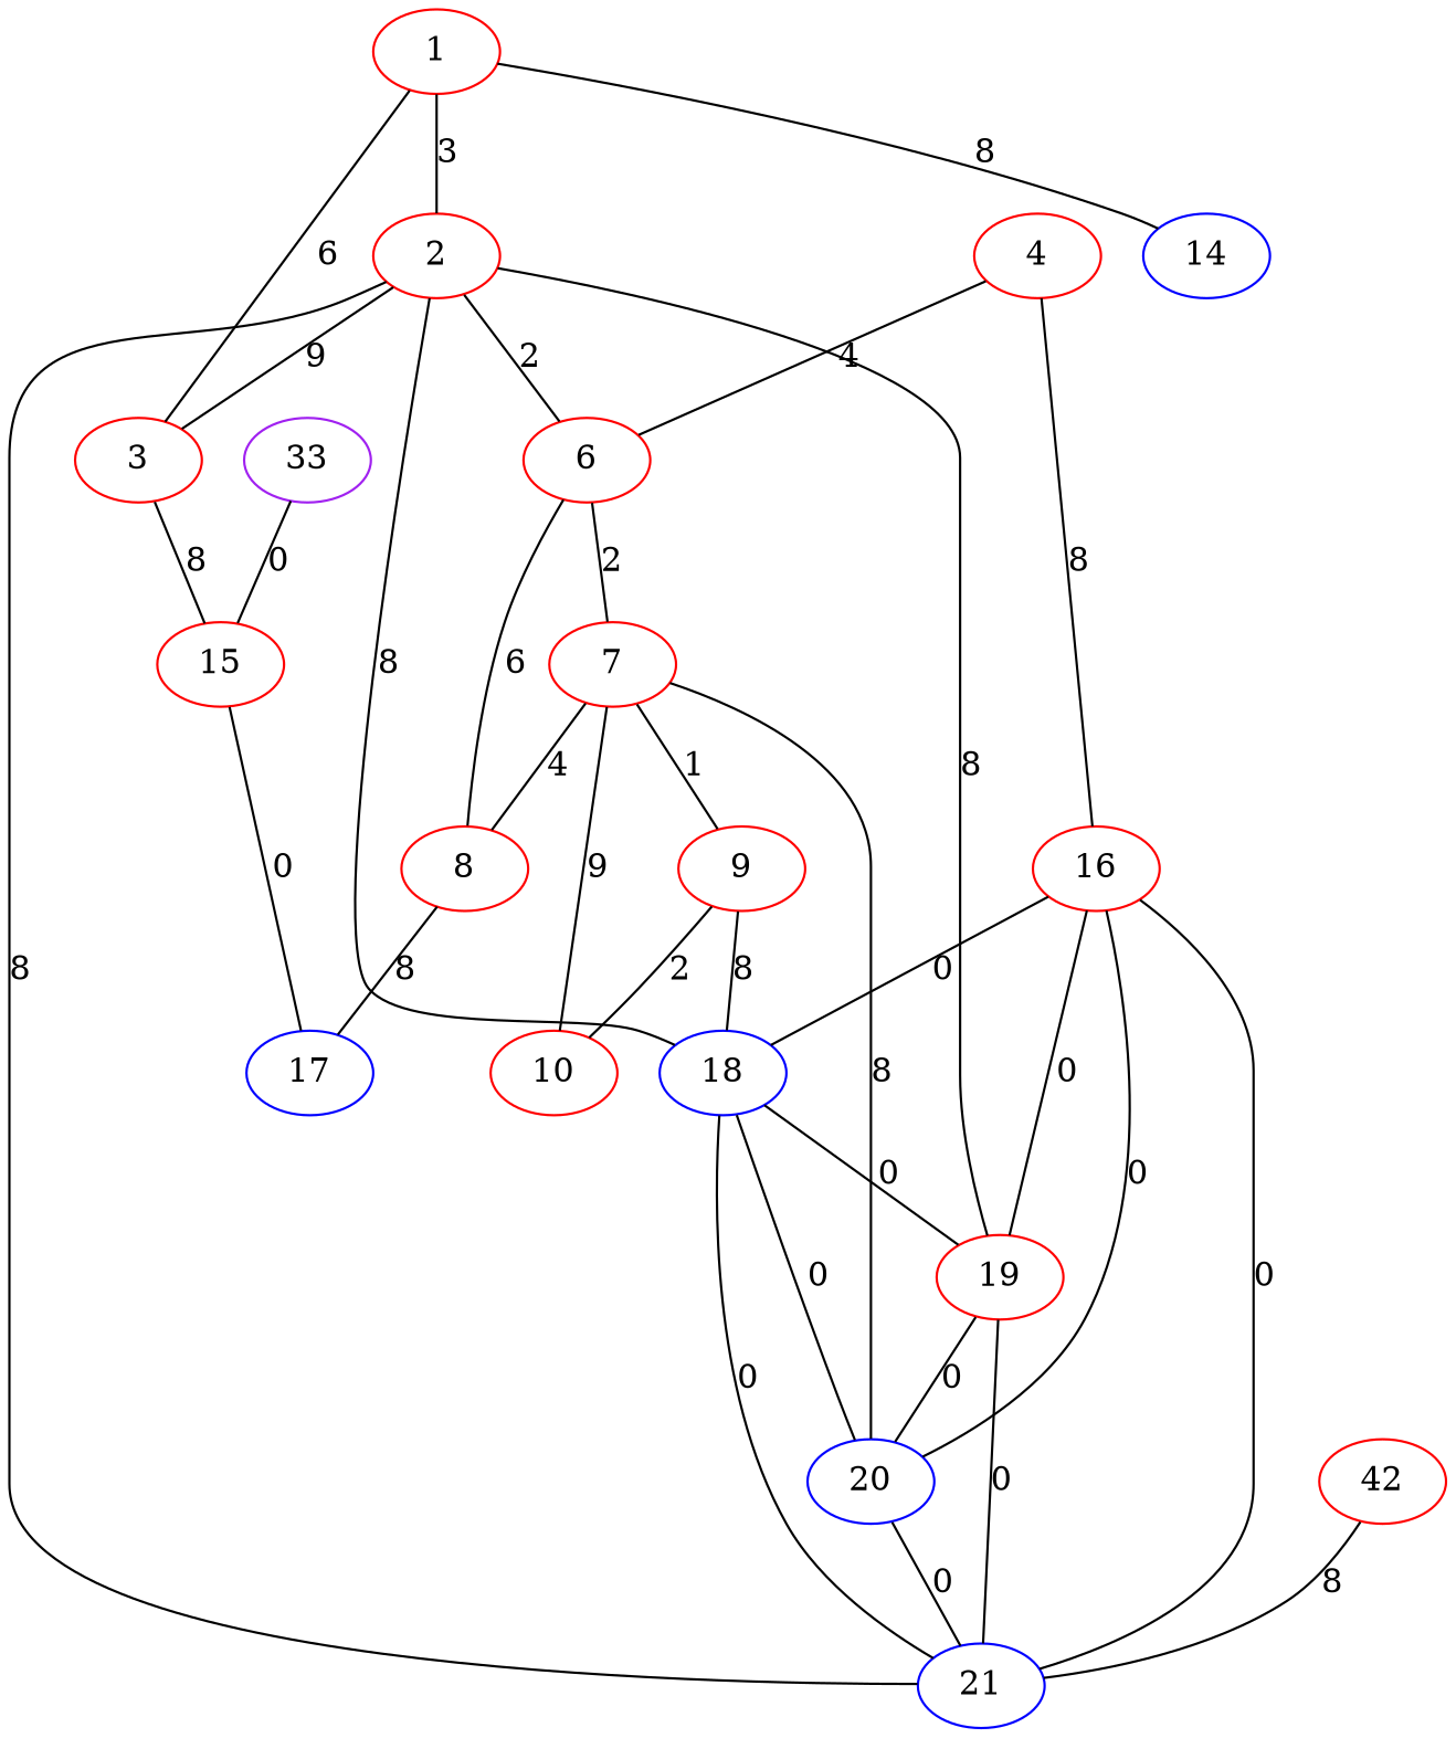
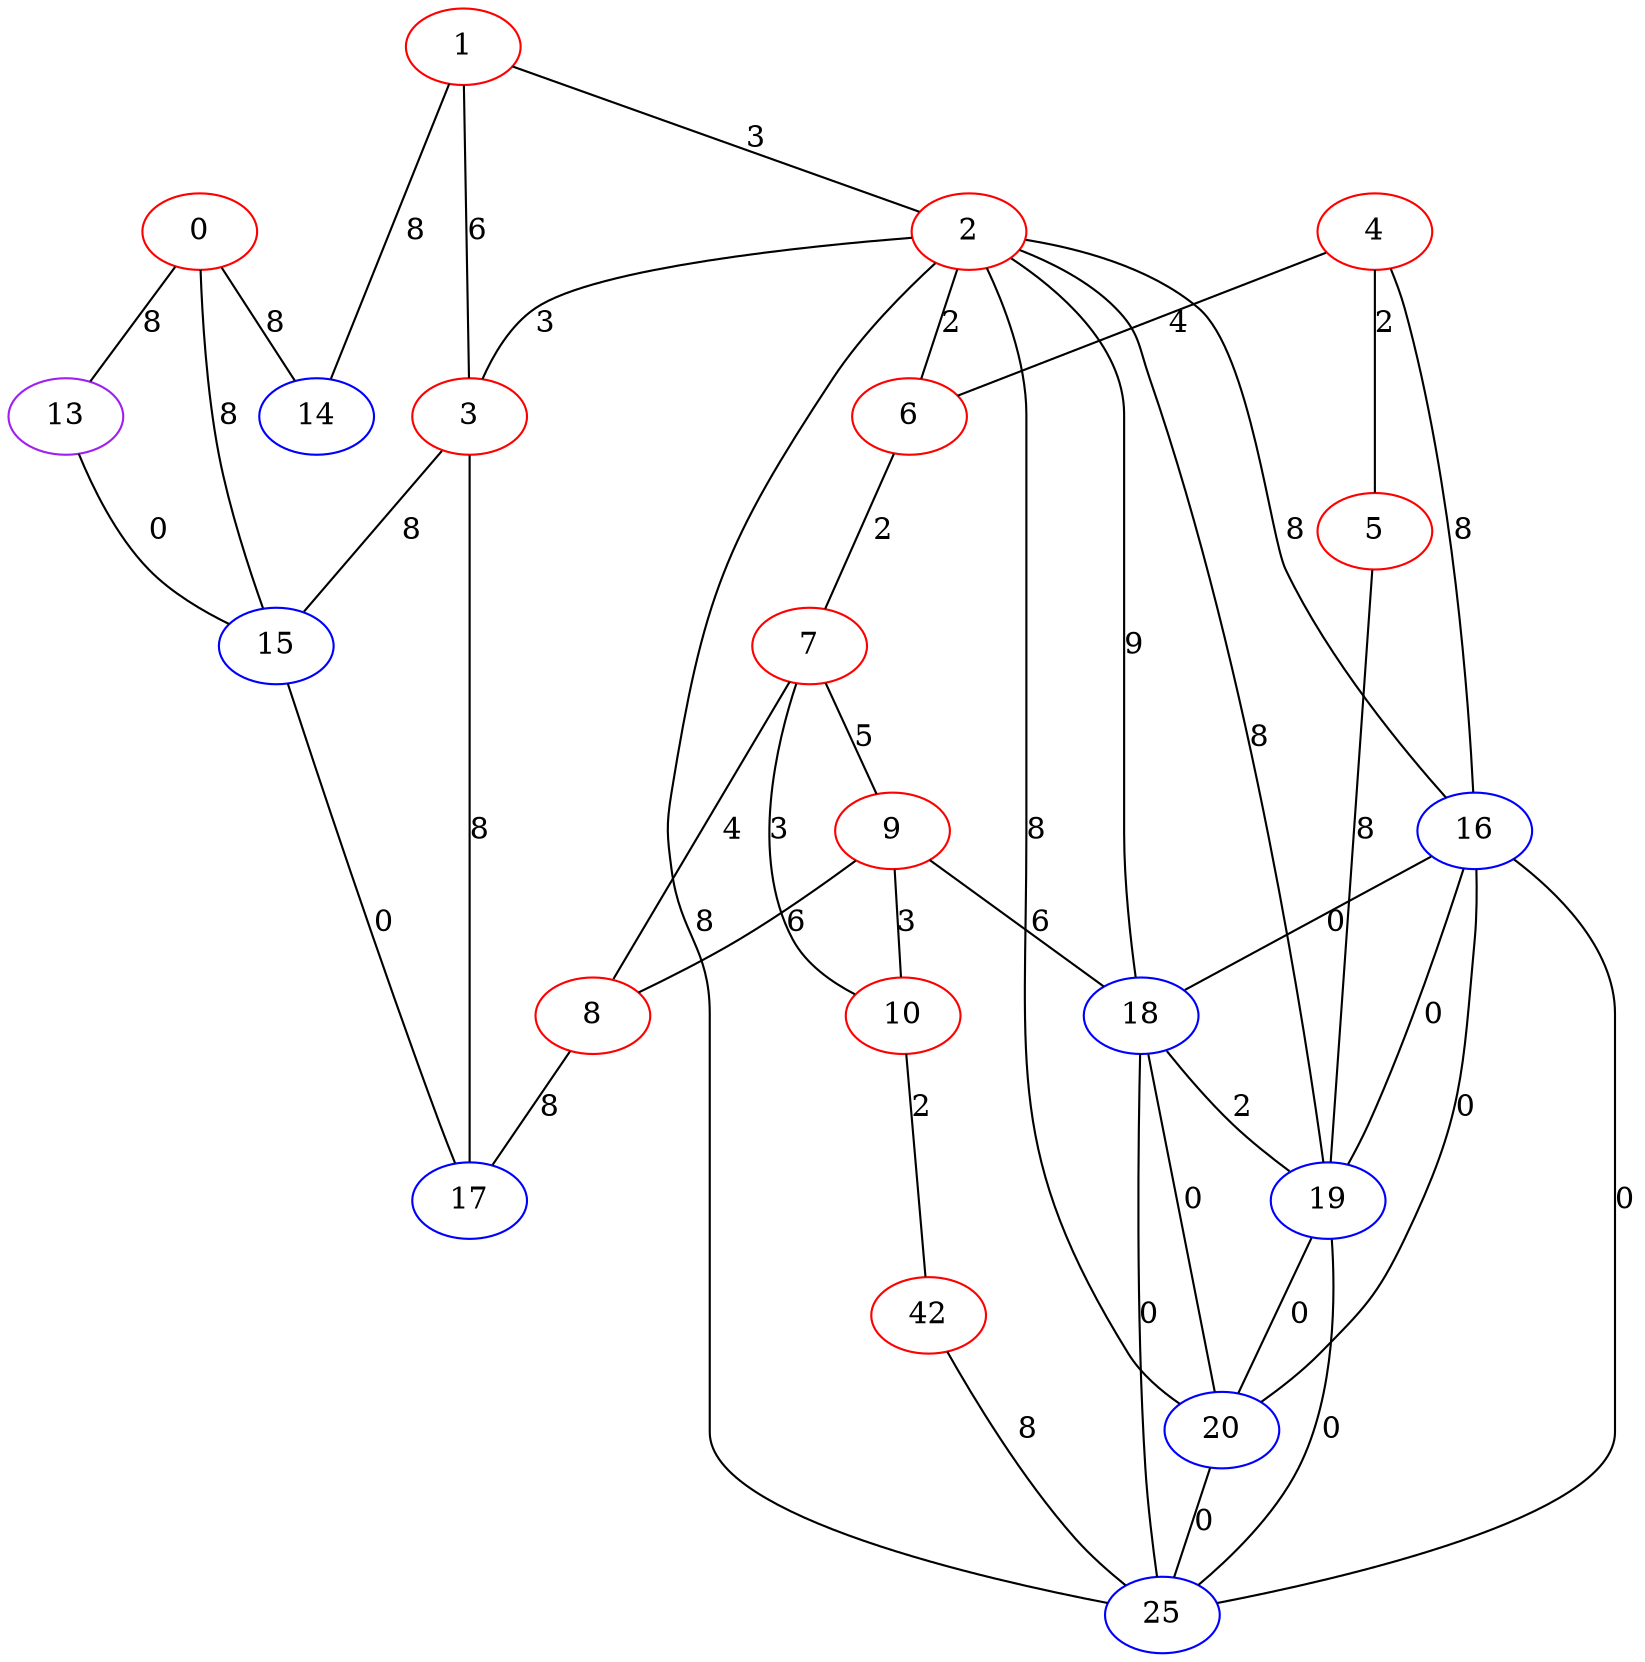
  graph {
    node [color=red weight=1]
-   13 [color=purple weight=4 label=33]
+   13 [color=purple weight=4]
+   0
    14 [color=blue weight=3]
-   15 [weight=3]
+   15 [color=blue weight=3]
    17 [color=blue weight=3]
    1
    2
    3
-   16 [weight=3]
+   16 [color=blue weight=3]
    18 [color=blue weight=3]
-   19 [weight=3]
+   19 [color=blue weight=3]
    20 [color=blue weight=3]
-   21 [color=blue weight=3]
+   21 [color=blue weight=3 label=25]
    6
    4
+   5
    7
    8
    9
    10
    n21 [label=42]
    13 -- 15 [label=0]
+   0 -- 13 [label=8]
+   0 -- 14 [label=8]
+   0 -- 15 [label=8]
    15 -- 17 [label=0]
    1 -- 14 [label=8]
    1 -- 2 [label=3]
    1 -- 3 [label=6]
-   2 -- 3 [label=9]
-   2 -- 18 [label=8]
+   2 -- 3 [label=3]
+   2 -- 16 [label=8]
+   2 -- 18 [label=9]
    2 -- 19 [label=8]
-   7 -- 20 [label=8]
+   2 -- 20 [label=8]
    2 -- 21 [label=8]
    2 -- 6 [label=2]
    3 -- 15 [label=8]
+   3 -- 17 [label=8]
    16 -- 18 [label=0]
    16 -- 19 [label=0]
    16 -- 20 [label=0]
    16 -- 21 [label=0]
-   18 -- 19 [label=0]
+   18 -- 19 [label=2]
    18 -- 20 [label=0]
    18 -- 21 [label=0]
    19 -- 20 [label=0]
    19 -- 21 [label=0]
    20 -- 21 [label=0]
    6 -- 7 [label=2]
-   6 -- 8 [label=6]
+   9 -- 8 [label=6]
    4 -- 16 [label=8]
    4 -- 6 [label=4]
+   4 -- 5 [label=2]
+   5 -- 19 [label=8]
    7 -- 8 [label=4]
-   7 -- 9 [label=1]
-   7 -- 10 [label=9]
+   7 -- 9 [label=5]
+   7 -- 10 [label=3]
    8 -- 17 [label=8]
-   9 -- 18 [label=8]
-   9 -- 10 [label=2]
+   9 -- 18 [label=6]
+   9 -- 10 [label=3]
+   10 -- n21 [label=2]
    n21 -- 21 [label=8]
  }
